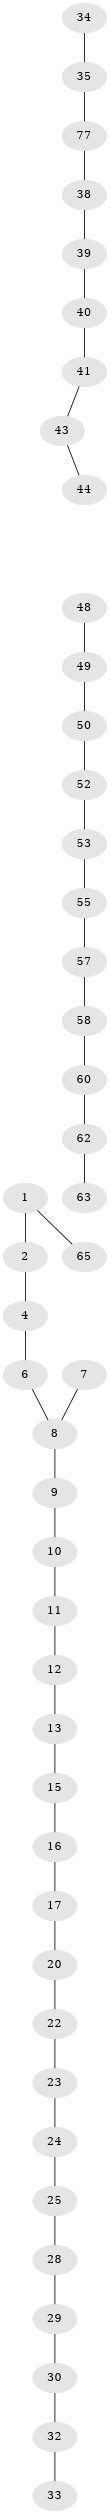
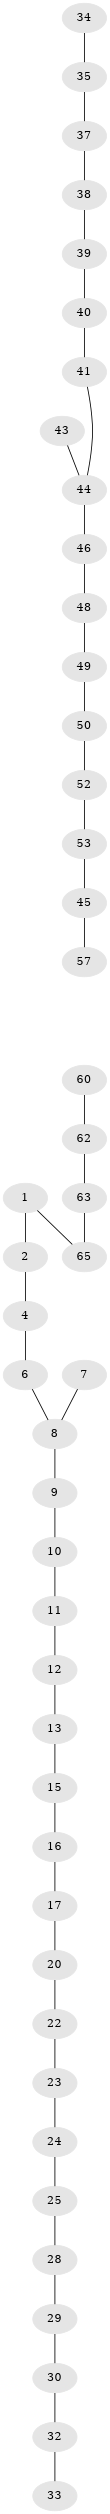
  graph {
    node [color=gray90 style=filled]
    1 [super="+66"]
    2 [super="+3"]
    65
    4 [super="+5"]
    6
    8
    7
    9
    10
    11
    12
    13 [super="+14"]
    15
    16
    17 [super="+18"]
    20 [super="+21"]
    22
    23
    24
    25 [super="+26"]
    28
    29
    30 [super="+31"]
    32
    33
    35 [super="+36"]
    34
-   37 [label=77]
+   37
    38
    39
    40
    41 [super="+42"]
    43
    44 [super="+45"]
+   46 [super="+47"]
    48
    49
    50 [super="+51"]
    52
    53 [super="+54"]
-   55 [super="+56"]
+   55 [super="+56" label=45]
    57
-   58 [super="+59"]
    60 [super="+61"]
    62
    63 [super="+64"]
    1 -- 2
    1 -- 65
    2 -- 4
    4 -- 6
    6 -- 8
    8 -- 9
    7 -- 8
    9 -- 10
    10 -- 11
    11 -- 12
    12 -- 13
    13 -- 15
    15 -- 16
    16 -- 17
    17 -- 20
    20 -- 22
    22 -- 23
    23 -- 24
    24 -- 25
    25 -- 28
    28 -- 29
    29 -- 30
    30 -- 32
    32 -- 33
    35 -- 37
    34 -- 35
    37 -- 38
    38 -- 39
    39 -- 40
    40 -- 41
-   41 -- 43
+   41 -- 44
    43 -- 44
+   44 -- 46
+   46 -- 48
    48 -- 49
    49 -- 50
    50 -- 52
    52 -- 53
    53 -- 55
    55 -- 57
-   57 -- 58
-   58 -- 60
    60 -- 62
    62 -- 63
+   63 -- 65
  }
